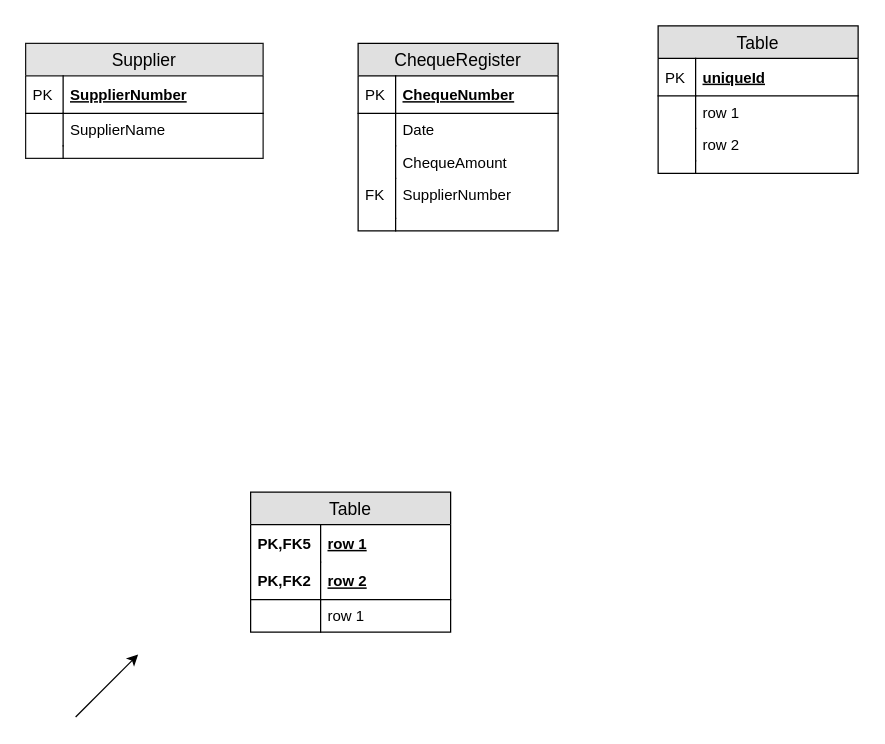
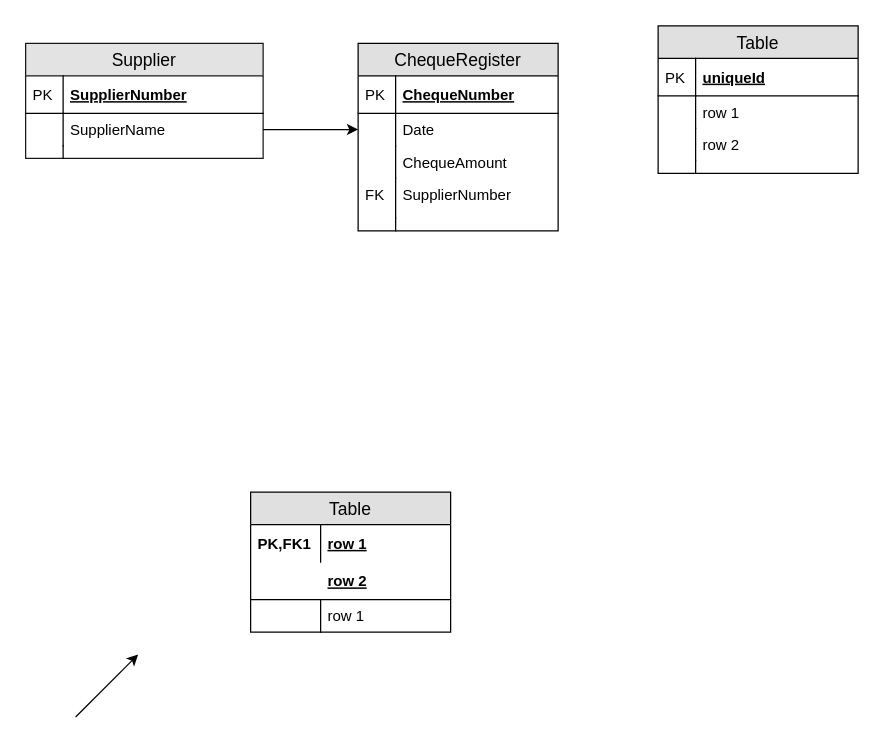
  <mxCell id="0" />
  <mxCell id="1" parent="0" />
  <mxCell id="2" value="Supplier" style="swimlane;fontStyle=0;childLayout=stackLayout;horizontal=1;startSize=26;fillColor=#e0e0e0;horizontalStack=0;resizeParent=1;resizeParentMax=0;resizeLast=0;collapsible=1;marginBottom=0;swimlaneFillColor=#ffffff;align=center;fontSize=14;opacity=90;" vertex="1" parent="1"><mxGeometry x="20" y="34" width="190" height="92" as="geometry" /></mxCell>
  <mxCell id="3" value="SupplierNumber" style="shape=partialRectangle;top=0;left=0;right=0;bottom=1;align=left;verticalAlign=middle;fillColor=none;spacingLeft=34;spacingRight=4;overflow=hidden;rotatable=0;points=[[0,0.5],[1,0.5]];portConstraint=eastwest;dropTarget=0;fontStyle=5;fontSize=12;" vertex="1" parent="2"><mxGeometry y="26" width="190" height="30" as="geometry" /></mxCell>
  <mxCell id="4" value="PK" style="shape=partialRectangle;top=0;left=0;bottom=0;fillColor=none;align=left;verticalAlign=middle;spacingLeft=4;spacingRight=4;overflow=hidden;rotatable=0;points=[];portConstraint=eastwest;part=1;fontSize=12;" vertex="1" connectable="0" parent="3"><mxGeometry width="30" height="30" as="geometry" /></mxCell>
  <mxCell id="5" value="SupplierName" style="shape=partialRectangle;top=0;left=0;right=0;bottom=0;align=left;verticalAlign=top;fillColor=none;spacingLeft=34;spacingRight=4;overflow=hidden;rotatable=0;points=[[0,0.5],[1,0.5]];portConstraint=eastwest;dropTarget=0;fontSize=12;" vertex="1" parent="2"><mxGeometry y="56" width="190" height="26" as="geometry" /></mxCell>
  <mxCell id="6" value="" style="shape=partialRectangle;top=0;left=0;bottom=0;fillColor=none;align=left;verticalAlign=top;spacingLeft=4;spacingRight=4;overflow=hidden;rotatable=0;points=[];portConstraint=eastwest;part=1;fontSize=12;" vertex="1" connectable="0" parent="5"><mxGeometry width="30" height="26" as="geometry" /></mxCell>
  <mxCell id="7" value="" style="shape=partialRectangle;top=0;left=0;right=0;bottom=0;align=left;verticalAlign=top;fillColor=none;spacingLeft=34;spacingRight=4;overflow=hidden;rotatable=0;points=[[0,0.5],[1,0.5]];portConstraint=eastwest;dropTarget=0;fontSize=12;" vertex="1" parent="2"><mxGeometry y="82" width="190" height="10" as="geometry" /></mxCell>
  <mxCell id="8" value="" style="shape=partialRectangle;top=0;left=0;bottom=0;fillColor=none;align=left;verticalAlign=top;spacingLeft=4;spacingRight=4;overflow=hidden;rotatable=0;points=[];portConstraint=eastwest;part=1;fontSize=12;" vertex="1" connectable="0" parent="7"><mxGeometry width="30" height="10" as="geometry" /></mxCell>
  <mxCell id="9" value="ChequeRegister" style="swimlane;fontStyle=0;childLayout=stackLayout;horizontal=1;startSize=26;fillColor=#e0e0e0;horizontalStack=0;resizeParent=1;resizeParentMax=0;resizeLast=0;collapsible=1;marginBottom=0;swimlaneFillColor=#ffffff;align=center;fontSize=14;" vertex="1" parent="1"><mxGeometry x="286" y="34" width="160" height="150" as="geometry" /></mxCell>
  <mxCell id="10" value="ChequeNumber" style="shape=partialRectangle;top=0;left=0;right=0;bottom=1;align=left;verticalAlign=middle;fillColor=none;spacingLeft=34;spacingRight=4;overflow=hidden;rotatable=0;points=[[0,0.5],[1,0.5]];portConstraint=eastwest;dropTarget=0;fontStyle=5;fontSize=12;" vertex="1" parent="9"><mxGeometry y="26" width="160" height="30" as="geometry" /></mxCell>
  <mxCell id="11" value="PK" style="shape=partialRectangle;top=0;left=0;bottom=0;fillColor=none;align=left;verticalAlign=middle;spacingLeft=4;spacingRight=4;overflow=hidden;rotatable=0;points=[];portConstraint=eastwest;part=1;fontSize=12;" vertex="1" connectable="0" parent="10"><mxGeometry width="30" height="30" as="geometry" /></mxCell>
  <mxCell id="12" value="Date" style="shape=partialRectangle;top=0;left=0;right=0;bottom=0;align=left;verticalAlign=top;fillColor=none;spacingLeft=34;spacingRight=4;overflow=hidden;rotatable=0;points=[[0,0.5],[1,0.5]];portConstraint=eastwest;dropTarget=0;fontSize=12;" vertex="1" parent="9"><mxGeometry y="56" width="160" height="26" as="geometry" /></mxCell>
  <mxCell id="13" value="" style="shape=partialRectangle;top=0;left=0;bottom=0;fillColor=none;align=left;verticalAlign=top;spacingLeft=4;spacingRight=4;overflow=hidden;rotatable=0;points=[];portConstraint=eastwest;part=1;fontSize=12;" vertex="1" connectable="0" parent="12"><mxGeometry width="30" height="26" as="geometry" /></mxCell>
  <mxCell id="14" value="ChequeAmount" style="shape=partialRectangle;top=0;left=0;right=0;bottom=0;align=left;verticalAlign=top;fillColor=none;spacingLeft=34;spacingRight=4;overflow=hidden;rotatable=0;points=[[0,0.5],[1,0.5]];portConstraint=eastwest;dropTarget=0;fontSize=12;" vertex="1" parent="9"><mxGeometry y="82" width="160" height="26" as="geometry" /></mxCell>
  <mxCell id="15" value="" style="shape=partialRectangle;top=0;left=0;bottom=0;fillColor=none;align=left;verticalAlign=top;spacingLeft=4;spacingRight=4;overflow=hidden;rotatable=0;points=[];portConstraint=eastwest;part=1;fontSize=12;" vertex="1" connectable="0" parent="14"><mxGeometry width="30" height="26" as="geometry" /></mxCell>
  <mxCell id="16" value="SupplierNumber" style="shape=partialRectangle;top=0;left=0;right=0;bottom=0;align=left;verticalAlign=top;fillColor=none;spacingLeft=34;spacingRight=4;overflow=hidden;rotatable=0;points=[[0,0.5],[1,0.5]];portConstraint=eastwest;dropTarget=0;fontSize=12;" vertex="1" parent="9"><mxGeometry y="108" width="160" height="32" as="geometry" /></mxCell>
  <mxCell id="17" value="FK" style="shape=partialRectangle;top=0;left=0;bottom=0;fillColor=none;align=left;verticalAlign=top;spacingLeft=4;spacingRight=4;overflow=hidden;rotatable=0;points=[];portConstraint=eastwest;part=1;fontSize=12;" vertex="1" connectable="0" parent="16"><mxGeometry width="30" height="32" as="geometry" /></mxCell>
  <mxCell id="18" value="" style="shape=partialRectangle;top=0;left=0;right=0;bottom=0;align=left;verticalAlign=top;fillColor=none;spacingLeft=34;spacingRight=4;overflow=hidden;rotatable=0;points=[[0,0.5],[1,0.5]];portConstraint=eastwest;dropTarget=0;fontSize=12;" vertex="1" parent="9"><mxGeometry y="140" width="160" height="10" as="geometry" /></mxCell>
  <mxCell id="19" value="" style="shape=partialRectangle;top=0;left=0;bottom=0;fillColor=none;align=left;verticalAlign=top;spacingLeft=4;spacingRight=4;overflow=hidden;rotatable=0;points=[];portConstraint=eastwest;part=1;fontSize=12;" vertex="1" connectable="0" parent="18"><mxGeometry width="30" height="10" as="geometry" /></mxCell>
  <mxCell id="20" value="Table" style="swimlane;fontStyle=0;childLayout=stackLayout;horizontal=1;startSize=26;fillColor=#e0e0e0;horizontalStack=0;resizeParent=1;resizeParentMax=0;resizeLast=0;collapsible=1;marginBottom=0;swimlaneFillColor=#ffffff;align=center;fontSize=14;" vertex="1" parent="1"><mxGeometry x="200" y="393" width="160" height="112" as="geometry" /></mxCell>
  <mxCell id="21" value="row 1" style="shape=partialRectangle;top=0;left=0;right=0;bottom=0;align=left;verticalAlign=middle;fillColor=none;spacingLeft=60;spacingRight=4;overflow=hidden;rotatable=0;points=[[0,0.5],[1,0.5]];portConstraint=eastwest;dropTarget=0;fontStyle=5;fontSize=12;" vertex="1" parent="20"><mxGeometry y="26" width="160" height="30" as="geometry" /></mxCell>
- <mxCell id="22" value="PK,FK5" style="shape=partialRectangle;fontStyle=1;top=0;left=0;bottom=0;fillColor=none;align=left;verticalAlign=middle;spacingLeft=4;spacingRight=4;overflow=hidden;rotatable=0;points=[];portConstraint=eastwest;part=1;fontSize=12;" vertex="1" connectable="0" parent="21"><mxGeometry width="56" height="30" as="geometry" /></mxCell>
+ <mxCell id="22" value="PK,FK1" style="shape=partialRectangle;fontStyle=1;top=0;left=0;bottom=0;fillColor=none;align=left;verticalAlign=middle;spacingLeft=4;spacingRight=4;overflow=hidden;rotatable=0;points=[];portConstraint=eastwest;part=1;fontSize=12;" vertex="1" connectable="0" parent="21"><mxGeometry width="56" height="30" as="geometry" /></mxCell>
  <mxCell id="23" value="row 2" style="shape=partialRectangle;top=0;left=0;right=0;bottom=1;align=left;verticalAlign=middle;fillColor=none;spacingLeft=60;spacingRight=4;overflow=hidden;rotatable=0;points=[[0,0.5],[1,0.5]];portConstraint=eastwest;dropTarget=0;fontStyle=5;fontSize=12;" vertex="1" parent="20"><mxGeometry y="56" width="160" height="30" as="geometry" /></mxCell>
- <mxCell id="24" value="PK,FK2" style="shape=partialRectangle;fontStyle=1;top=0;left=0;bottom=0;fillColor=none;align=left;verticalAlign=middle;spacingLeft=4;spacingRight=4;overflow=hidden;rotatable=0;points=[];portConstraint=eastwest;part=1;fontSize=12;" vertex="1" connectable="0" parent="23"><mxGeometry width="56" height="30" as="geometry" /></mxCell>
  <mxCell id="25" value="row 1" style="shape=partialRectangle;top=0;left=0;right=0;bottom=0;align=left;verticalAlign=top;fillColor=none;spacingLeft=60;spacingRight=4;overflow=hidden;rotatable=0;points=[[0,0.5],[1,0.5]];portConstraint=eastwest;dropTarget=0;fontSize=12;" vertex="1" parent="20"><mxGeometry y="86" width="160" height="26" as="geometry" /></mxCell>
  <mxCell id="26" value="" style="shape=partialRectangle;top=0;left=0;bottom=0;fillColor=none;align=left;verticalAlign=top;spacingLeft=4;spacingRight=4;overflow=hidden;rotatable=0;points=[];portConstraint=eastwest;part=1;fontSize=12;" vertex="1" connectable="0" parent="25"><mxGeometry width="56" height="26" as="geometry" /></mxCell>
  <mxCell id="27" value="Table" style="swimlane;fontStyle=0;childLayout=stackLayout;horizontal=1;startSize=26;fillColor=#e0e0e0;horizontalStack=0;resizeParent=1;resizeParentMax=0;resizeLast=0;collapsible=1;marginBottom=0;swimlaneFillColor=#ffffff;align=center;fontSize=14;" vertex="1" parent="1"><mxGeometry x="526" y="20" width="160" height="118" as="geometry" /></mxCell>
  <mxCell id="28" value="uniqueId" style="shape=partialRectangle;top=0;left=0;right=0;bottom=1;align=left;verticalAlign=middle;fillColor=none;spacingLeft=34;spacingRight=4;overflow=hidden;rotatable=0;points=[[0,0.5],[1,0.5]];portConstraint=eastwest;dropTarget=0;fontStyle=5;fontSize=12;" vertex="1" parent="27"><mxGeometry y="26" width="160" height="30" as="geometry" /></mxCell>
  <mxCell id="29" value="PK" style="shape=partialRectangle;top=0;left=0;bottom=0;fillColor=none;align=left;verticalAlign=middle;spacingLeft=4;spacingRight=4;overflow=hidden;rotatable=0;points=[];portConstraint=eastwest;part=1;fontSize=12;" vertex="1" connectable="0" parent="28"><mxGeometry width="30" height="30" as="geometry" /></mxCell>
  <mxCell id="30" value="row 1" style="shape=partialRectangle;top=0;left=0;right=0;bottom=0;align=left;verticalAlign=top;fillColor=none;spacingLeft=34;spacingRight=4;overflow=hidden;rotatable=0;points=[[0,0.5],[1,0.5]];portConstraint=eastwest;dropTarget=0;fontSize=12;" vertex="1" parent="27"><mxGeometry y="56" width="160" height="26" as="geometry" /></mxCell>
  <mxCell id="31" value="" style="shape=partialRectangle;top=0;left=0;bottom=0;fillColor=none;align=left;verticalAlign=top;spacingLeft=4;spacingRight=4;overflow=hidden;rotatable=0;points=[];portConstraint=eastwest;part=1;fontSize=12;" vertex="1" connectable="0" parent="30"><mxGeometry width="30" height="26" as="geometry" /></mxCell>
  <mxCell id="32" value="row 2" style="shape=partialRectangle;top=0;left=0;right=0;bottom=0;align=left;verticalAlign=top;fillColor=none;spacingLeft=34;spacingRight=4;overflow=hidden;rotatable=0;points=[[0,0.5],[1,0.5]];portConstraint=eastwest;dropTarget=0;fontSize=12;" vertex="1" parent="27"><mxGeometry y="82" width="160" height="26" as="geometry" /></mxCell>
  <mxCell id="33" value="" style="shape=partialRectangle;top=0;left=0;bottom=0;fillColor=none;align=left;verticalAlign=top;spacingLeft=4;spacingRight=4;overflow=hidden;rotatable=0;points=[];portConstraint=eastwest;part=1;fontSize=12;" vertex="1" connectable="0" parent="32"><mxGeometry width="30" height="26" as="geometry" /></mxCell>
  <mxCell id="34" value="" style="shape=partialRectangle;top=0;left=0;right=0;bottom=0;align=left;verticalAlign=top;fillColor=none;spacingLeft=34;spacingRight=4;overflow=hidden;rotatable=0;points=[[0,0.5],[1,0.5]];portConstraint=eastwest;dropTarget=0;fontSize=12;" vertex="1" parent="27"><mxGeometry y="108" width="160" height="10" as="geometry" /></mxCell>
  <mxCell id="35" value="" style="shape=partialRectangle;top=0;left=0;bottom=0;fillColor=none;align=left;verticalAlign=top;spacingLeft=4;spacingRight=4;overflow=hidden;rotatable=0;points=[];portConstraint=eastwest;part=1;fontSize=12;" vertex="1" connectable="0" parent="34"><mxGeometry width="30" height="10" as="geometry" /></mxCell>
  <mxCell id="36" value="" style="endArrow=classic;html=1;endSize=6;" edge="1" parent="1"><mxGeometry width="50" height="50" relative="1" as="geometry"><mxPoint x="60" y="573" as="sourcePoint" /><mxPoint x="110" y="523" as="targetPoint" /></mxGeometry></mxCell>
+ <mxCell id="37" value="" style="edgeStyle=orthogonalEdgeStyle;rounded=0;orthogonalLoop=1;jettySize=auto;html=1;" edge="1" parent="1" source="5" target="12"><mxGeometry relative="1" as="geometry"><Array as="points"><mxPoint x="290" y="98" /><mxPoint x="290" y="98" /></Array></mxGeometry></mxCell>
